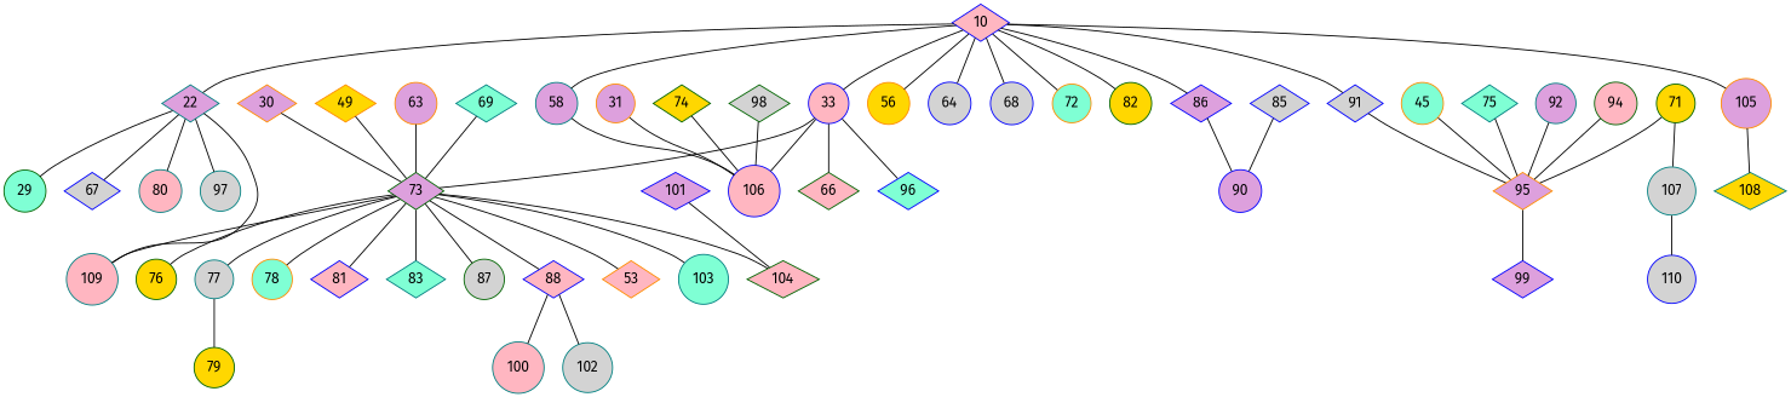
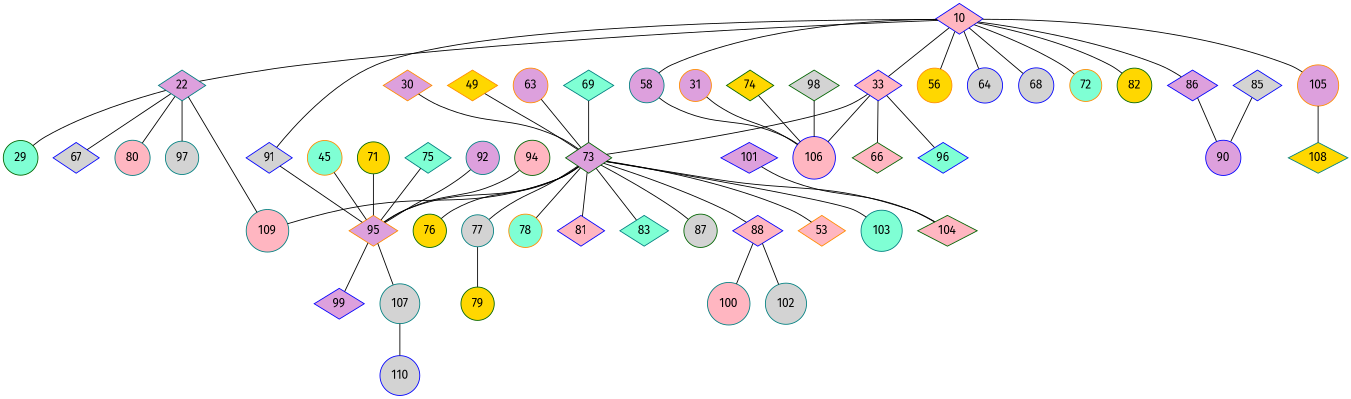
  graph {
    fontname="Fira Sans"
    node [color=blue fillcolor=plum fontname="Fira Sans" shape=circle style=filled]
    edge [fontname="Fira Sans"]
    10 [fillcolor=lightpink shape=diamond super="+5"]
    22 [color=teal shape=diamond super="+8+13"]
-   33 [fillcolor=lightpink super="+1+3+26"]
+   33 [fillcolor=lightpink shape=diamond super="+1+3+26"]
    56 [color=darkorange fillcolor=gold]
    58 [color=teal]
    64 [fillcolor=lightgrey]
    68 [fillcolor=lightgrey]
    72 [color=darkorange fillcolor=aquamarine]
    82 [color=darkgreen fillcolor=gold super="+60+70"]
    86 [shape=diamond super="+12"]
    91 [fillcolor=lightgrey shape=diamond]
    105 [color=darkorange super="+42+57+89"]
    29 [color=darkgreen fillcolor=aquamarine]
    67 [fillcolor=lightgrey shape=diamond]
    80 [color=teal fillcolor=lightpink]
    97 [color=teal fillcolor=lightgrey super="+46"]
    109 [color=teal fillcolor=lightpink super="+61"]
    73 [color=darkgreen shape=diamond super="+28+50+23"]
    106 [fillcolor=lightpink super="+7+65"]
    66 [color=darkgreen fillcolor=lightpink shape=diamond super="+59"]
    96 [fillcolor=aquamarine shape=diamond super="+54"]
    90 [super="+15"]
    95 [color=darkorange shape=diamond super="+55"]
    108 [color=teal fillcolor=gold shape=diamond]
    76 [color=darkgreen fillcolor=gold]
    77 [color=teal fillcolor=lightgrey]
    78 [color=darkorange fillcolor=aquamarine]
    81 [fillcolor=lightpink shape=diamond]
    83 [color=teal fillcolor=aquamarine shape=diamond]
    87 [color=darkgreen fillcolor=lightgrey super="+53"]
    88 [fillcolor=lightpink shape=diamond super="+84"]
    n32 [color=darkorange fillcolor=lightpink label=53 shape=diamond super="+52"]
    103 [color=teal fillcolor=aquamarine]
    104 [color=darkgreen fillcolor=lightpink shape=diamond super="+51+62"]
    30 [color=darkorange shape=diamond]
    31 [color=darkorange]
    99 [shape=diamond]
    107 [color=teal fillcolor=lightgrey]
    45 [color=darkorange fillcolor=aquamarine]
    49 [color=darkorange fillcolor=gold shape=diamond]
    63 [color=darkorange]
    69 [color=teal fillcolor=aquamarine shape=diamond super="+25"]
    71 [color=darkgreen fillcolor=gold]
    79 [color=darkgreen fillcolor=gold]
    100 [color=teal fillcolor=lightpink]
    102 [color=teal fillcolor=lightgrey]
    74 [color=darkgreen fillcolor=gold shape=diamond super="+37"]
    75 [color=teal fillcolor=aquamarine shape=diamond]
    85 [fillcolor=lightgrey shape=diamond]
    92 [color=teal]
    94 [color=darkgreen fillcolor=lightpink]
    110 [fillcolor=lightgrey]
    98 [color=darkgreen fillcolor=lightgrey shape=diamond super="+32"]
    101 [shape=diamond]
    10 -- 22 [weight=2]
    10 -- 33
    10 -- 56
    10 -- 58
    10 -- 64
    10 -- 68
    10 -- 72
    10 -- 82
    10 -- 86
    10 -- 91
    10 -- 105
    22 -- 29
    22 -- 67
    22 -- 80
    22 -- 97
    22 -- 109
    33 -- 73
    33 -- 106 [weight=2]
    33 -- 66
    33 -- 96
    58 -- 106
    86 -- 90
    91 -- 95
    105 -- 108
    73 -- 109
+   73 -- 95 [weight=2]
    73 -- 76
    73 -- 77
    73 -- 78
    73 -- 81
    73 -- 83
    73 -- 87
    73 -- 88
    73 -- n32
    73 -- 103
    73 -- 104
    95 -- 99
-   71 -- 107
+   95 -- 107
    77 -- 79
    88 -- 100
    88 -- 102
    30 -- 73
    31 -- 106
    107 -- 110
    45 -- 95
    49 -- 73
    63 -- 73
    69 -- 73
    71 -- 95
    74 -- 106
    75 -- 95
    85 -- 90
    92 -- 95
    94 -- 95
    98 -- 106
    101 -- 104
  }
